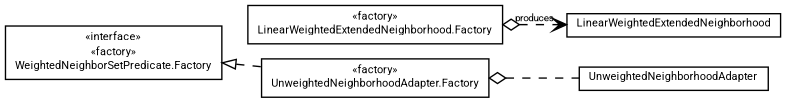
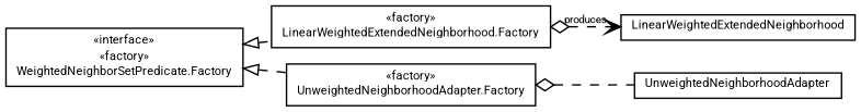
  digraph {
    nodesep=0.15
    rankdir=LR
    ranksep=0.25
    node [fontcolor=black fontname=Roboto fontsize=8 margin=0 shape=plaintext]
    edge [arrowtail=ediamond color=black dir=back fontname=Roboto fontsize=7 labelfontname=Roboto labelfontsize=7 style=dashed weight=9]
    n1 [height=0 label=<<table title="de.lmu.ifi.dbs.elki.algorithm.outlier.spatial.neighborhood.weighted.LinearWeightedExtendedNeighborhood" border="0" cellborder="1" cellspacing="0" cellpadding="2" href="LinearWeightedExtendedNeighborhood.html" target="_parent"> 		<tr><td><table border="0" cellspacing="0" cellpadding="1"> 		<tr><td align="center" balign="center"> <font face="Roboto">LinearWeightedExtendedNeighborhood</font> </td></tr> 		</table></td></tr> 		</table>> width=0]
    n2 [height=0 label=<<table title="de.lmu.ifi.dbs.elki.algorithm.outlier.spatial.neighborhood.weighted.LinearWeightedExtendedNeighborhood.Factory" border="0" cellborder="1" cellspacing="0" cellpadding="2" href="LinearWeightedExtendedNeighborhood.Factory.html" target="_parent"> 		<tr><td><table border="0" cellspacing="0" cellpadding="1"> 		<tr><td align="center" balign="center"> &#171;factory&#187; </td></tr> 		<tr><td align="center" balign="center"> <font face="Roboto">LinearWeightedExtendedNeighborhood.Factory</font> </td></tr> 		</table></td></tr> 		</table>> width=0]
    n3 [height=0 label=<<table title="de.lmu.ifi.dbs.elki.algorithm.outlier.spatial.neighborhood.weighted.UnweightedNeighborhoodAdapter" border="0" cellborder="1" cellspacing="0" cellpadding="2" href="UnweightedNeighborhoodAdapter.html" target="_parent"> 		<tr><td><table border="0" cellspacing="0" cellpadding="1"> 		<tr><td align="center" balign="center"> <font face="Roboto">UnweightedNeighborhoodAdapter</font> </td></tr> 		</table></td></tr> 		</table>> width=0]
    n4 [height=0 label=<<table title="de.lmu.ifi.dbs.elki.algorithm.outlier.spatial.neighborhood.weighted.UnweightedNeighborhoodAdapter.Factory" border="0" cellborder="1" cellspacing="0" cellpadding="2" href="UnweightedNeighborhoodAdapter.Factory.html" target="_parent"> 		<tr><td><table border="0" cellspacing="0" cellpadding="1"> 		<tr><td align="center" balign="center"> &#171;factory&#187; </td></tr> 		<tr><td align="center" balign="center"> <font face="Roboto">UnweightedNeighborhoodAdapter.Factory</font> </td></tr> 		</table></td></tr> 		</table>> width=0]
    n5 [height=0 label=<<table title="de.lmu.ifi.dbs.elki.algorithm.outlier.spatial.neighborhood.weighted.WeightedNeighborSetPredicate.Factory" border="0" cellborder="1" cellspacing="0" cellpadding="2" href="WeightedNeighborSetPredicate.Factory.html" target="_parent"> 		<tr><td><table border="0" cellspacing="0" cellpadding="1"> 		<tr><td align="center" balign="center"> &#171;interface&#187; </td></tr> 		<tr><td align="center" balign="center"> &#171;factory&#187; </td></tr> 		<tr><td align="center" balign="center"> <font face="Roboto">WeightedNeighborSetPredicate.Factory</font> </td></tr> 		</table></td></tr> 		</table>> width=0]
    n2 -> n1 [arrowhead=open dir=both label=produces weight=3]
    n4 -> n3 [arrowhead=none weight=4]
+   n5 -> n2 [arrowtail=empty]
    n5 -> n4 [arrowtail=empty]
  }
